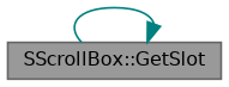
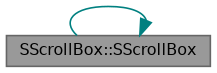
  digraph {
    rankdir=LR
-   n1 [color=gray40 fillcolor=grey60 fontcolor=black fontname=Helvetica fontsize=10 height=0.2 label="SScrollBox::GetSlot" shape=box style=filled width=0.4]
+   n1 [color=gray40 fillcolor=grey60 fontcolor=black fontname=Helvetica fontsize=10 height=0.2 label="SScrollBox::SScrollBox" shape=box style=filled width=0.4]
    n1 -> n1 [color=teal fontname=Helvetica fontsize=10 labelfontname=Helvetica labelfontsize=10 style=solid]
  }
